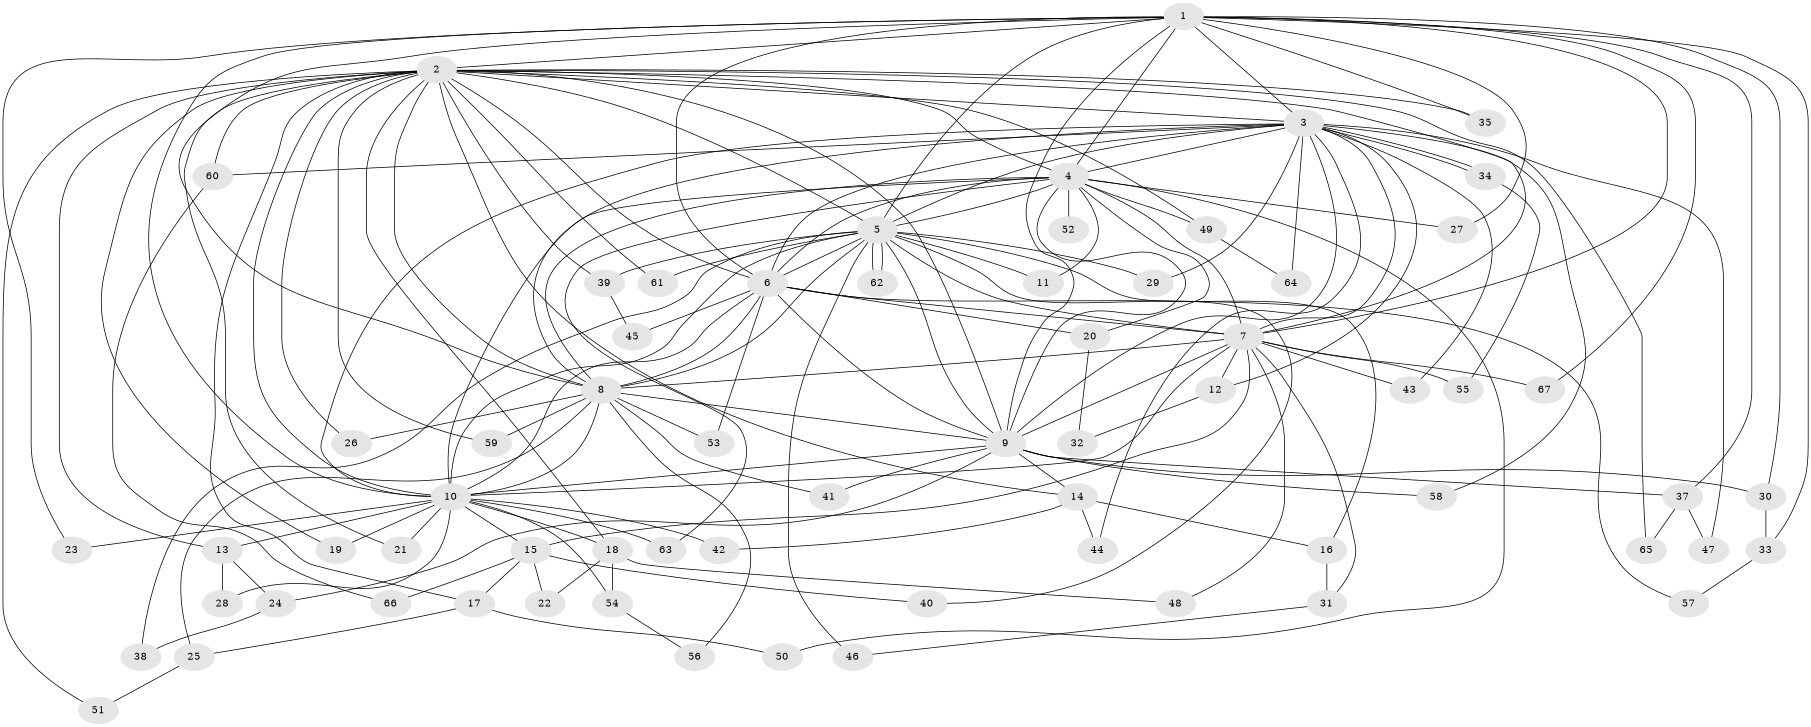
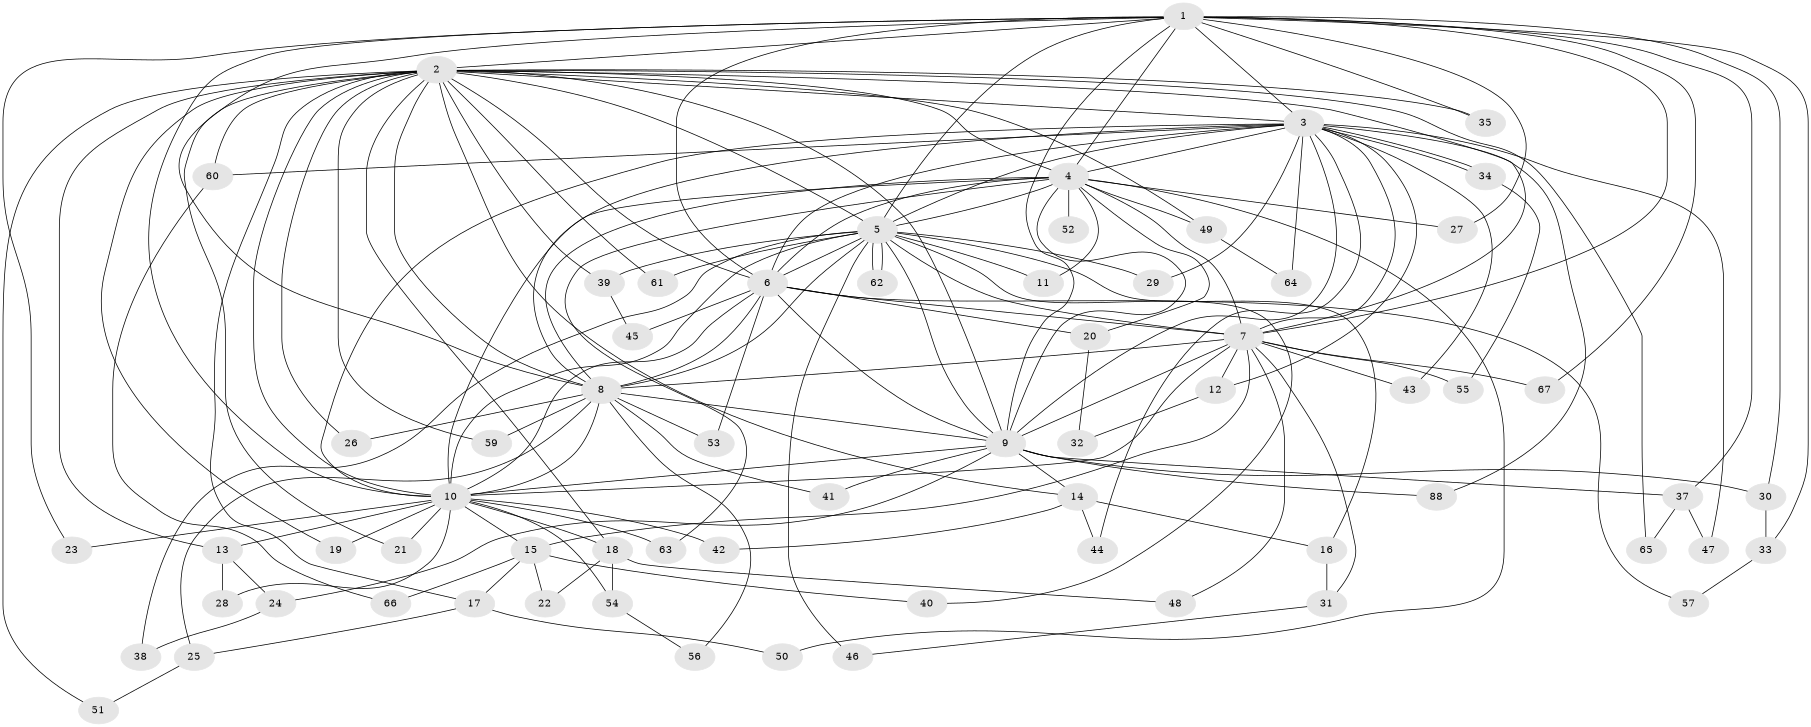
  graph {
    node [color=gray90 style=filled]
    1
    2
    3
    4
    5
    6
    7
    8
    9
    10
    23
    27
    30
    33
    35
    37
    67
    13
    14
    17
    18
    19
    21
    26
    39
    49
    51
    59
    60
    61
    65
    12
    29
    34
    43
    44
    47
-   58
+   58 [label=88]
    64
    11
    20
    50
    52
    63
    16
    38
    40
    46
    62
    45
    53
    57
    15
    31
    48
    55
    25
    41
    56
    24
    28
    42
    54
    22
    66
    32
    1 -- 2
    1 -- 3
    1 -- 4
    1 -- 5
    1 -- 6
    1 -- 7
    1 -- 8
    1 -- 9
    1 -- 10
    1 -- 23
    1 -- 27
    1 -- 30
    1 -- 33
    1 -- 35
    1 -- 37
    1 -- 67
    2 -- 3
    2 -- 4
    2 -- 5
    2 -- 6
    2 -- 7
    2 -- 8
    2 -- 9
    2 -- 10
    2 -- 35
    2 -- 13
    2 -- 14
    2 -- 17
    2 -- 18
    2 -- 19
    2 -- 21
    2 -- 26
    2 -- 39
    2 -- 49
    2 -- 51
    2 -- 59
    2 -- 60
    2 -- 61
    2 -- 65
    3 -- 4
    3 -- 5
    3 -- 6
    3 -- 7
    3 -- 8
    3 -- 9
    3 -- 10
    3 -- 60
    3 -- 12
    3 -- 29
    3 -- 34
    3 -- 34
    3 -- 43
    3 -- 44
    3 -- 47
    3 -- 58
    3 -- 64
    4 -- 5
    4 -- 6
    4 -- 7
    4 -- 8
    4 -- 9
    4 -- 10
    4 -- 27
    4 -- 49
    4 -- 11
    4 -- 20
    4 -- 50
    4 -- 52
    4 -- 63
    5 -- 6
    5 -- 7
    5 -- 8
    5 -- 9
    5 -- 10
    5 -- 39
    5 -- 61
    5 -- 29
    5 -- 11
    5 -- 16
    5 -- 38
    5 -- 40
    5 -- 46
    5 -- 62
    5 -- 62
    6 -- 7
    6 -- 8
    6 -- 9
    6 -- 10
    6 -- 20
    6 -- 45
    6 -- 53
    6 -- 57
    7 -- 8
    7 -- 9
    7 -- 10
    7 -- 67
    7 -- 12
    7 -- 43
    7 -- 15
    7 -- 31
    7 -- 48
    7 -- 55
    8 -- 9
    8 -- 10
    8 -- 26
    8 -- 59
    8 -- 53
    8 -- 25
    8 -- 41
    8 -- 56
    9 -- 10
    9 -- 30
    9 -- 37
    9 -- 14
    9 -- 58
    9 -- 41
    9 -- 24
    10 -- 23
    10 -- 13
    10 -- 18
    10 -- 19
    10 -- 21
    10 -- 63
    10 -- 15
    10 -- 28
    10 -- 42
    10 -- 54
    30 -- 33
    33 -- 57
    37 -- 65
    37 -- 47
    13 -- 24
    13 -- 28
    14 -- 44
    14 -- 16
    14 -- 42
    17 -- 50
    17 -- 25
    18 -- 48
    18 -- 54
    18 -- 22
    39 -- 45
    49 -- 64
    60 -- 66
    12 -- 32
    34 -- 55
    20 -- 32
    16 -- 31
    15 -- 17
    15 -- 40
    15 -- 22
    15 -- 66
    31 -- 46
    25 -- 51
    24 -- 38
    54 -- 56
  }
